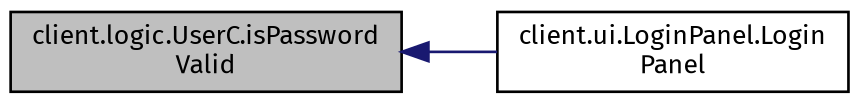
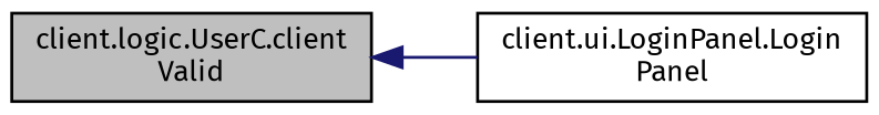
  digraph {
    rankdir=LR
    fontname="Fira Sans"
    node [color=black fontname="Fira Sans" fontsize=10 shape=record style=filled]
-   n1 [fillcolor=grey75 fontcolor=black height=0.2 label="client.logic.UserC.isPassword\lValid" width=0.4]
+   n1 [fillcolor=grey75 fontcolor=black height=0.2 label="client.logic.UserC.client\lValid" width=0.4]
    n2 [fillcolor=white height=0.2 label="client.ui.LoginPanel.Login\lPanel" width=0.4]
    n1 -> n2 [color=midnightblue dir=back fontname="Fira Sans" fontsize=10 labelfontname=Helvetica labelfontsize=10 style=solid]
  }
